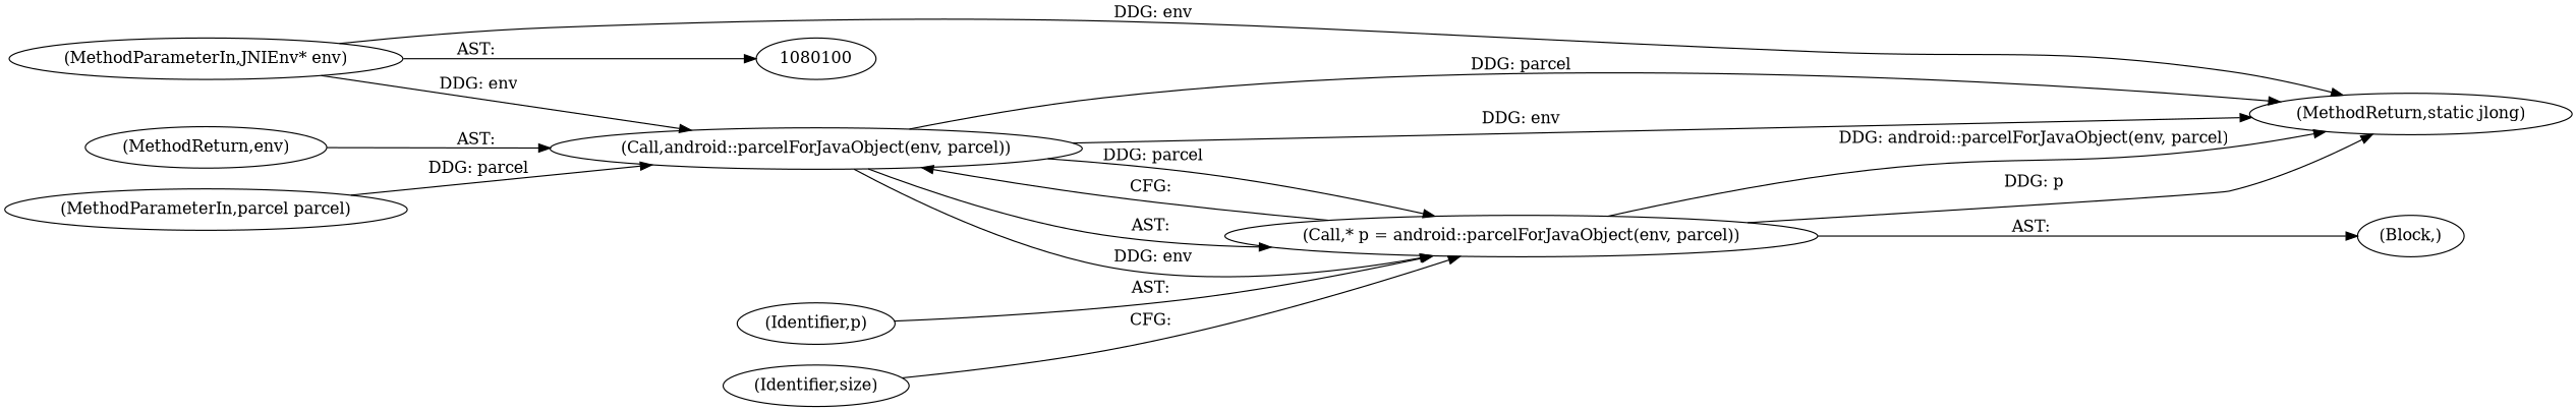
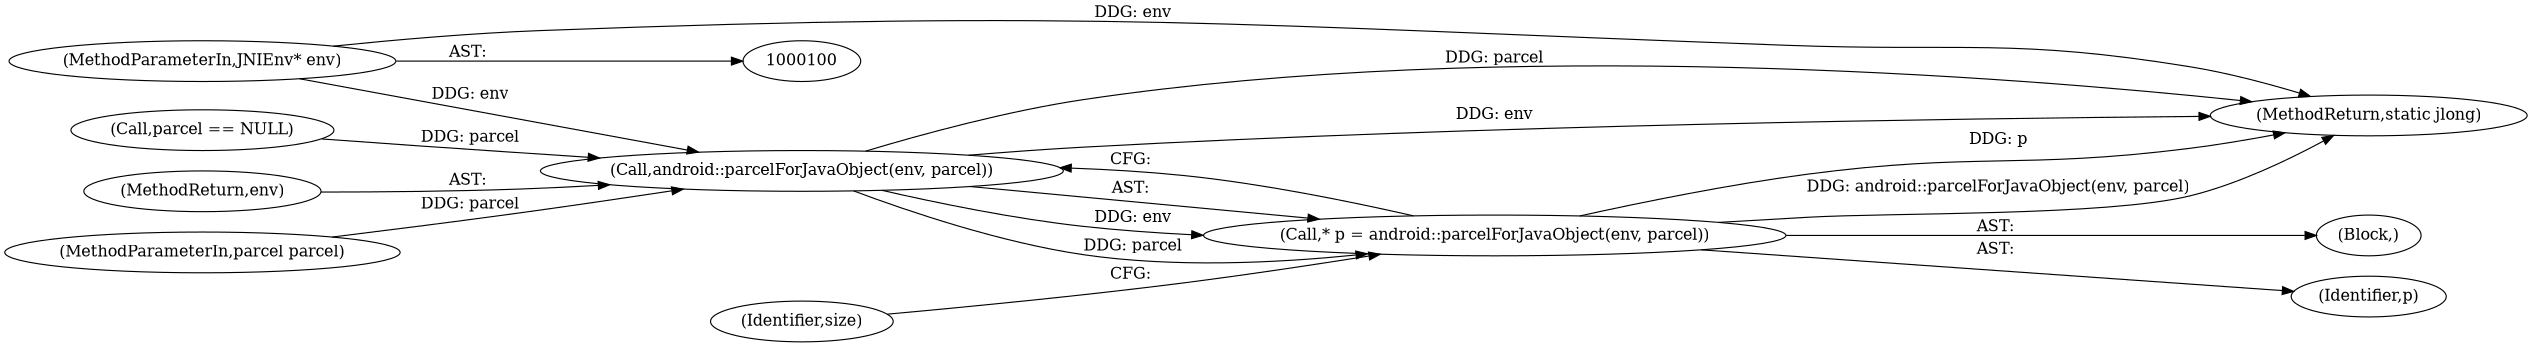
  digraph {
    rankdir=LR
    n1 [label="(MethodParameterIn,JNIEnv* env)"]
    n2 [label="(Call,android::parcelForJavaObject(env, parcel))"]
    n3 [label="(MethodReturn,static jlong)"]
-   1000100 [label=1080100]
+   1000100
    n5 [label="(Call,* p = android::parcelForJavaObject(env, parcel))"]
    n6 [label="(Block,)"]
    n7 [label="(Identifier,p)"]
+   n8 [label="(Call,parcel == NULL)"]
    n9 [label="(MethodReturn,env)"]
    n10 [label="(MethodParameterIn,parcel parcel)"]
    n11 [label="(Identifier,size)"]
    n1 -> n2 [label="DDG: env"]
    n1 -> n3 [label="DDG: env"]
    n1 -> 1000100 [label="AST: "]
    n2 -> n3 [label="DDG: parcel"]
    n2 -> n3 [label="DDG: env"]
    n2 -> n5 [label="AST: "]
    n2 -> n5 [label="DDG: env"]
    n2 -> n5 [label="DDG: parcel"]
    n5 -> n2 [label="CFG: "]
    n5 -> n3 [label="DDG: p"]
    n5 -> n3 [label="DDG: android::parcelForJavaObject(env, parcel)"]
    n5 -> n6 [label="AST: "]
-   n7 -> n5 [label="AST: "]
+   n5 -> n7 [label="AST: "]
+   n8 -> n2 [label="DDG: parcel"]
    n9 -> n2 [label="AST: "]
    n10 -> n2 [label="DDG: parcel"]
    n11 -> n5 [label="CFG: "]
  }
